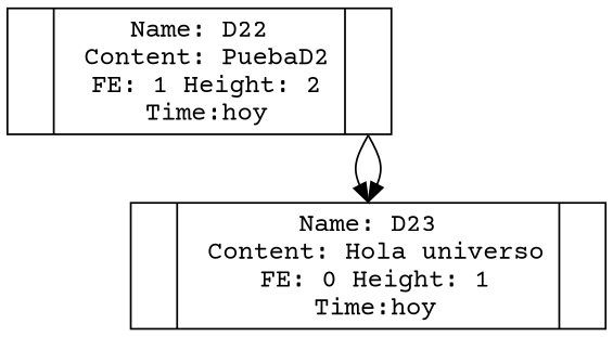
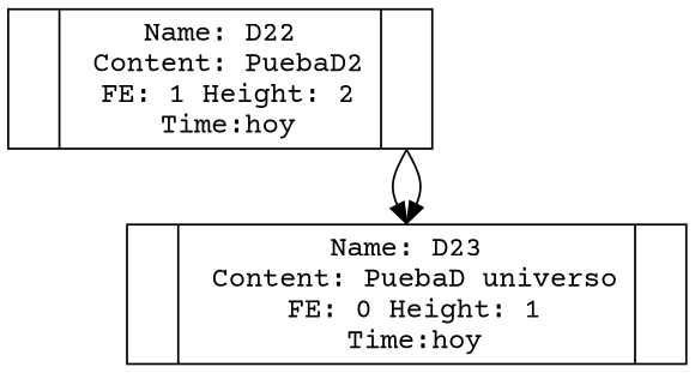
  digraph {
    fontname="Courier Prime"
    node [shape=record fontname="Courier Prime"]
    edge [headport=f1 tailport=f2 fontname="Courier Prime"]
    n1 [label=" <f0>| <f1> Name: D22\n Content: PuebaD2\n FE: 1 Height: 2\n Time:hoy|<f2> "]
-   n2 [label=" <f0>| <f1> Name: D23\n Content: Hola universo\n FE: 0 Height: 1\n Time:hoy|<f2> "]
+   n2 [label=" <f0>| <f1> Name: D23\n Content: PuebaD universo\n FE: 0 Height: 1\n Time:hoy|<f2> "]
    n1 -> n2
    n1 -> n2
  }
